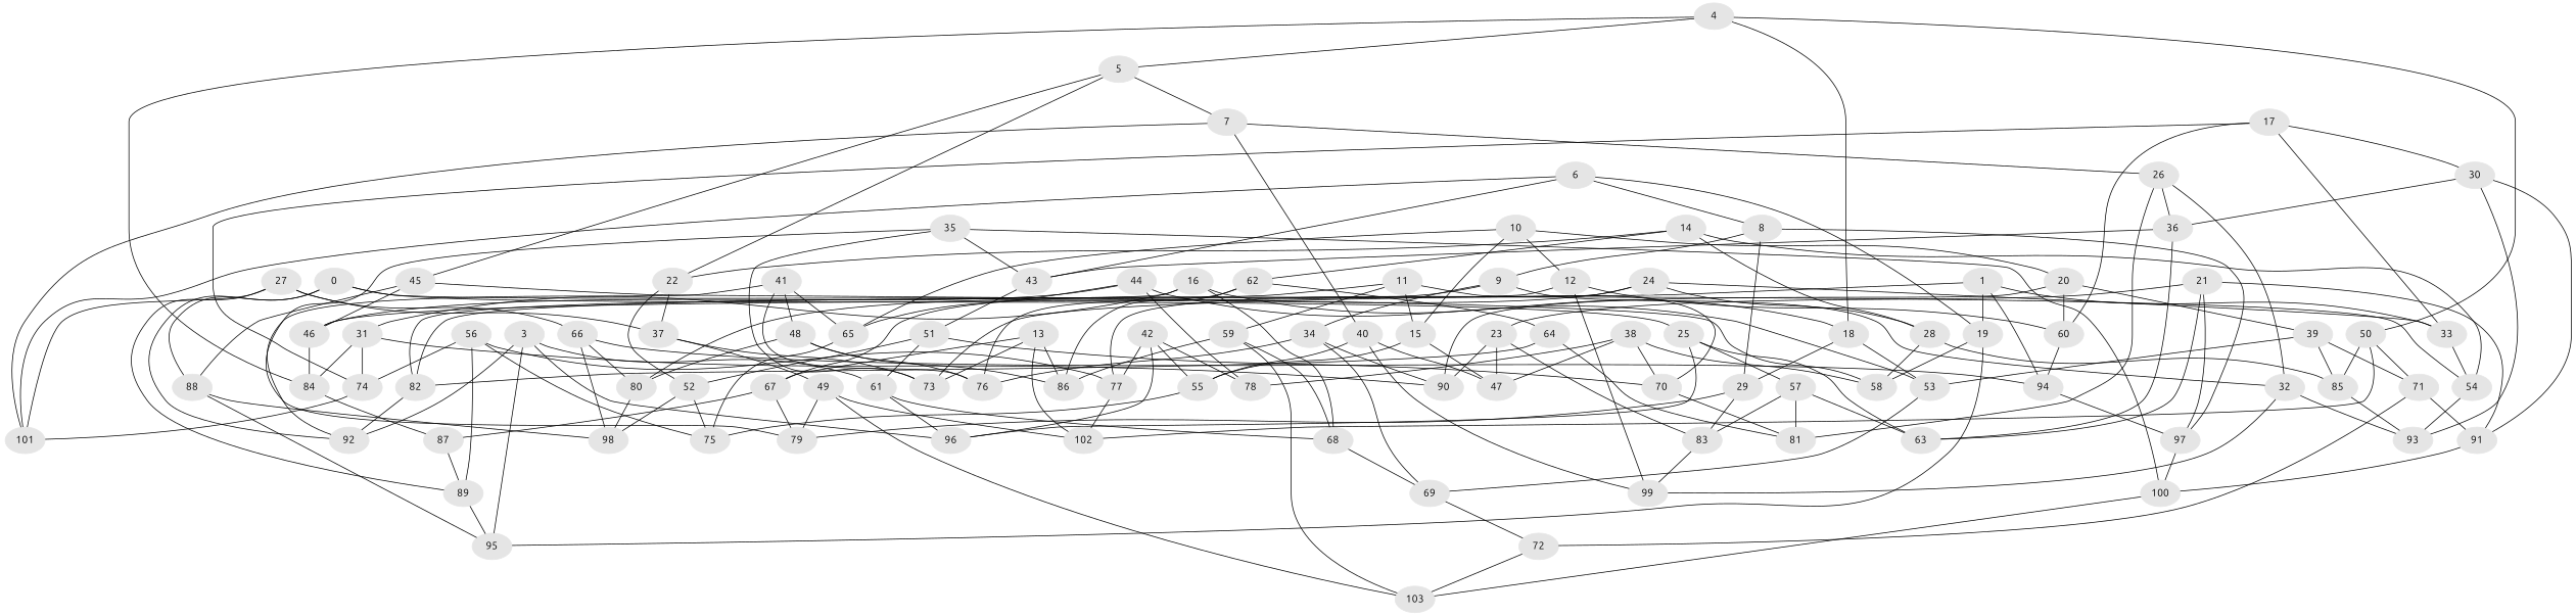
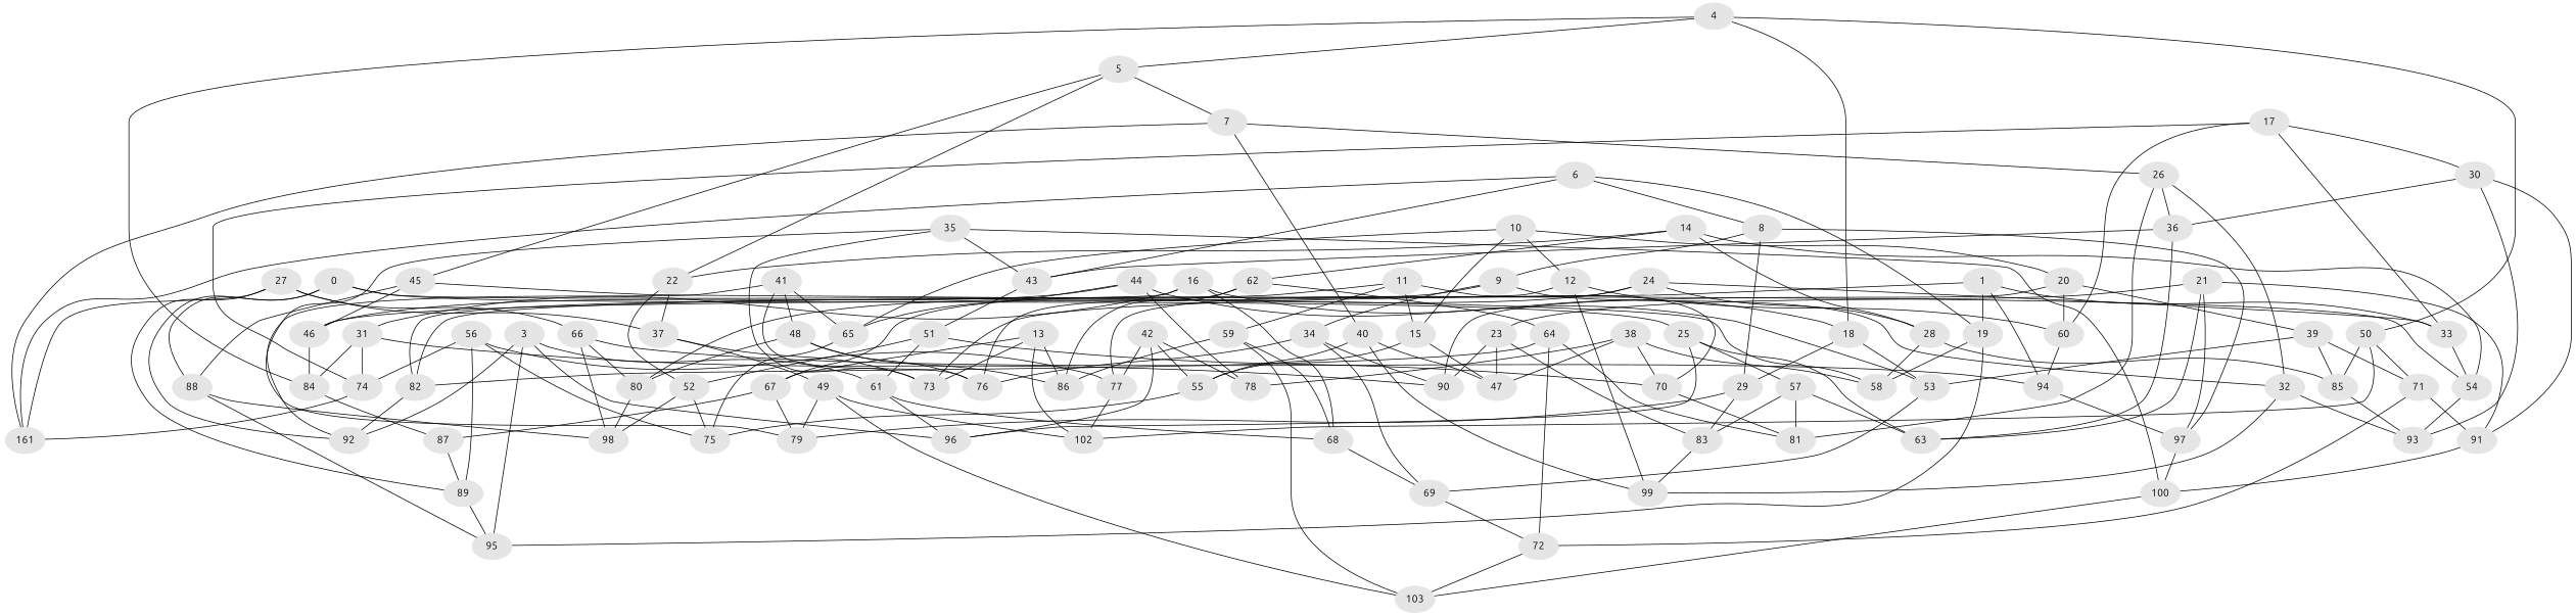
  graph {
    fontname=Ubuntu
    node [color=gray90 fontname=Ubuntu style=filled]
    edge [fontname=Ubuntu]
    1
    19
    33
    73
    94
    95
    58
    54
    97
    n10 [label=0]
    25
    88
    92
    96
    63
    57
    93
    98
    3
    61
    68
    4
    5
    18
    50
    84
    7
    22
    45
    29
    53
    102
    85
    71
    87
-   101
+   101 [label=161]
    26
    40
    37
    52
    46
    6
    8
    43
    9
    51
    32
    36
    81
    99
    47
    55
    34
    83
    79
    100
    90
    69
    76
    10
    12
    15
    20
    65
    60
    82
    39
    75
    11
    59
    67
    70
    86
    103
    13
    14
    28
    62
    64
    16
    31
    74
    17
    30
    91
    21
    23
    49
    24
    77
    80
    27
    66
    89
    72
    35
    38
    78
    41
    48
    42
    44
    56
    1 -- 19
    1 -- 33
    1 -- 73
    1 -- 94
    19 -- 95
    19 -- 58
    33 -- 54
    94 -- 97
    54 -- 93
    97 -- 100
    n10 -- 54
    n10 -- 25
    n10 -- 88
    n10 -- 92
    25 -- 96
    25 -- 63
    25 -- 57
    88 -- 95
    88 -- 98
    57 -- 63
    57 -- 81
    57 -- 83
    3 -- 95
    3 -- 92
    3 -- 96
    3 -- 61
    61 -- 96
    61 -- 68
    68 -- 69
    4 -- 5
    4 -- 18
    4 -- 50
    4 -- 84
    5 -- 7
    5 -- 22
    5 -- 45
    18 -- 29
    18 -- 53
    50 -- 102
    50 -- 85
    50 -- 71
    84 -- 87
    7 -- 101
    7 -- 26
    7 -- 40
    22 -- 37
    22 -- 52
    45 -- 58
    45 -- 88
    45 -- 46
    29 -- 83
    29 -- 79
    53 -- 69
    85 -- 93
    71 -- 91
    71 -- 72
    87 -- 89
    26 -- 32
    26 -- 36
    26 -- 81
    40 -- 99
    40 -- 47
    40 -- 55
    37 -- 73
    37 -- 49
    52 -- 98
    52 -- 75
    46 -- 84
    6 -- 19
    6 -- 101
    6 -- 8
    6 -- 43
    8 -- 97
    8 -- 29
    8 -- 9
    43 -- 51
    9 -- 46
    9 -- 32
    9 -- 34
    51 -- 61
    51 -- 52
    51 -- 70
    32 -- 93
    32 -- 99
    36 -- 63
    36 -- 43
    55 -- 75
    34 -- 90
    34 -- 69
    34 -- 76
    83 -- 99
    100 -- 103
    69 -- 72
    10 -- 12
    10 -- 15
    10 -- 20
    10 -- 65
    12 -- 99
    12 -- 60
    12 -- 82
    15 -- 47
    15 -- 55
    20 -- 90
    20 -- 60
    20 -- 39
    65 -- 75
    60 -- 94
    82 -- 92
    39 -- 53
    39 -- 85
    39 -- 71
    11 -- 15
    11 -- 59
    11 -- 67
    11 -- 70
    59 -- 68
    59 -- 86
    59 -- 103
    67 -- 87
    67 -- 79
    70 -- 81
    13 -- 73
    13 -- 102
    13 -- 67
    13 -- 86
    14 -- 54
    14 -- 22
    14 -- 28
    14 -- 62
    28 -- 58
    28 -- 85
    62 -- 76
    62 -- 86
    62 -- 64
    64 -- 81
    64 -- 82
+   64 -- 72
    16 -- 68
    16 -- 18
    16 -- 82
    16 -- 31
    31 -- 84
    31 -- 90
    31 -- 74
    74 -- 101
    17 -- 33
    17 -- 60
    17 -- 74
    17 -- 30
    30 -- 93
    30 -- 36
    30 -- 91
    91 -- 100
    21 -- 97
    21 -- 63
    21 -- 91
    21 -- 23
    23 -- 47
    23 -- 83
    23 -- 90
    49 -- 102
    49 -- 79
    49 -- 103
    24 -- 33
    24 -- 28
    24 -- 77
    24 -- 80
    77 -- 102
    80 -- 98
    27 -- 101
    27 -- 37
    27 -- 66
    27 -- 89
    66 -- 94
    66 -- 98
    66 -- 80
    89 -- 95
    72 -- 103
    35 -- 73
    35 -- 43
    35 -- 79
    35 -- 100
    38 -- 58
    38 -- 47
    38 -- 70
    38 -- 78
    41 -- 92
    41 -- 76
    41 -- 65
    41 -- 48
    48 -- 76
    48 -- 86
    48 -- 80
    42 -- 96
    42 -- 55
    42 -- 77
    42 -- 78
    44 -- 53
    44 -- 46
    44 -- 65
    44 -- 78
    56 -- 75
    56 -- 74
    56 -- 77
    56 -- 89
  }
